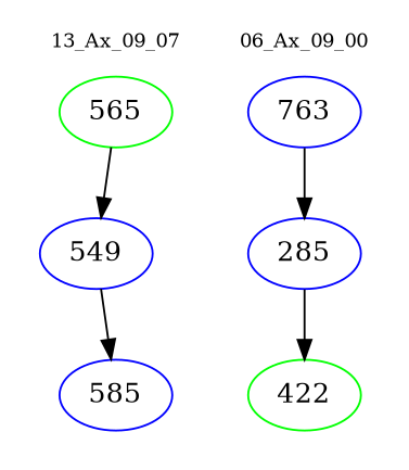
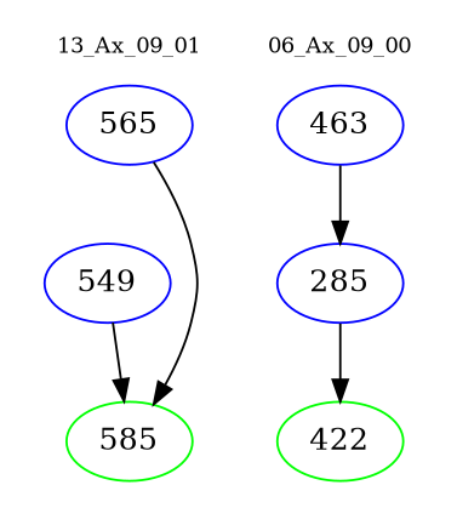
  digraph {
    node [color=blue]
    edge [color=black]
-   n1 [color=green label=565]
+   n1 [label=565]
    n2 [label=549]
-   n3 [label=585]
-   n4 [label=763]
+   n3 [color=green label=585]
+   n4 [label=463]
    n5 [label=285]
    n6 [color=green label=422]
    subgraph cluster_1 {
      color=white
      fontsize=10
-     label="13_Ax_09_07"
+     label="13_Ax_09_01"
      n1
      n2
      n3
    }
    subgraph cluster_2 {
      color=white
      fontsize=10
      label="06_Ax_09_00"
      n4
      n5
      n6
    }
-   n1 -> n2
+   n1 -> n3
    n2 -> n3
    n4 -> n5
    n5 -> n6
  }
